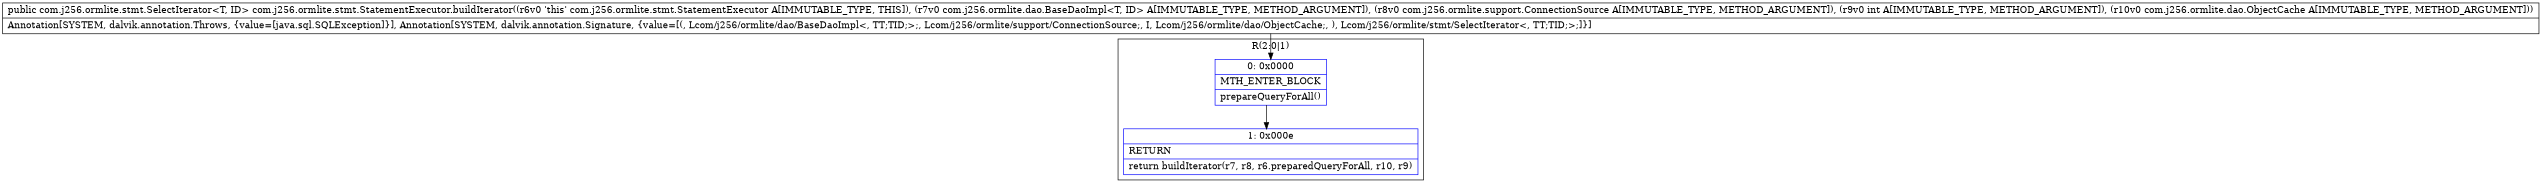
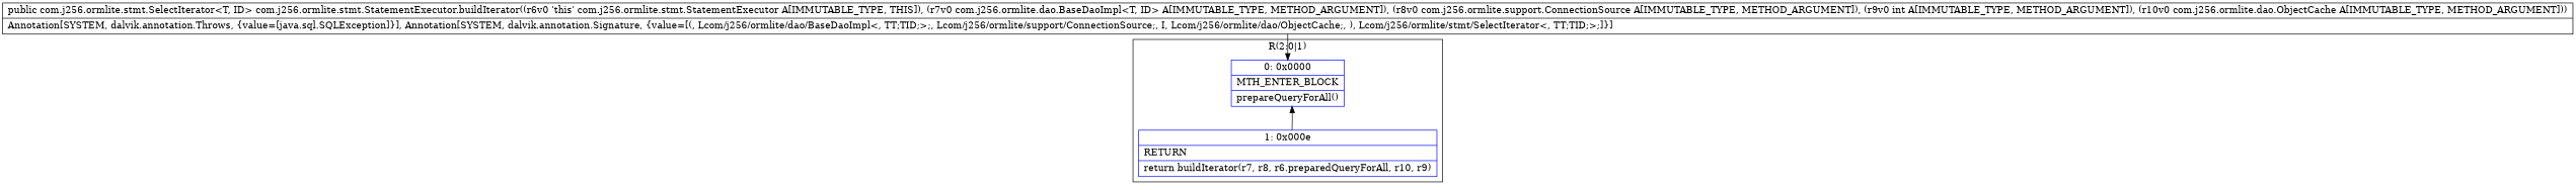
  digraph {
    node [color=blue shape=record]
    n1 [label="{0\:\ 0x0000|MTH_ENTER_BLOCK\l|prepareQueryForAll()\l}"]
    n2 [label="{1\:\ 0x000e|RETURN\l|return buildIterator(r7, r8, r6.preparedQueryForAll, r10, r9)\l}"]
    n3 [label="{public com.j256.ormlite.stmt.SelectIterator\<T, ID\> com.j256.ormlite.stmt.StatementExecutor.buildIterator((r6v0 'this' com.j256.ormlite.stmt.StatementExecutor A[IMMUTABLE_TYPE, THIS]), (r7v0 com.j256.ormlite.dao.BaseDaoImpl\<T, ID\> A[IMMUTABLE_TYPE, METHOD_ARGUMENT]), (r8v0 com.j256.ormlite.support.ConnectionSource A[IMMUTABLE_TYPE, METHOD_ARGUMENT]), (r9v0 int A[IMMUTABLE_TYPE, METHOD_ARGUMENT]), (r10v0 com.j256.ormlite.dao.ObjectCache A[IMMUTABLE_TYPE, METHOD_ARGUMENT]))  | Annotation[SYSTEM, dalvik.annotation.Throws, \{value=[java.sql.SQLException]\}], Annotation[SYSTEM, dalvik.annotation.Signature, \{value=[(, Lcom\/j256\/ormlite\/dao\/BaseDaoImpl\<, TT;TID;\>;, Lcom\/j256\/ormlite\/support\/ConnectionSource;, I, Lcom\/j256\/ormlite\/dao\/ObjectCache;, ), Lcom\/j256\/ormlite\/stmt\/SelectIterator\<, TT;TID;\>;]\}]\l}" color=""]
    subgraph cluster_1 {
      label="R(2:0|1)"
      n1
      n2
    }
-   n1 -> n2
+   n2 -> n1
    n3 -> n1
  }
